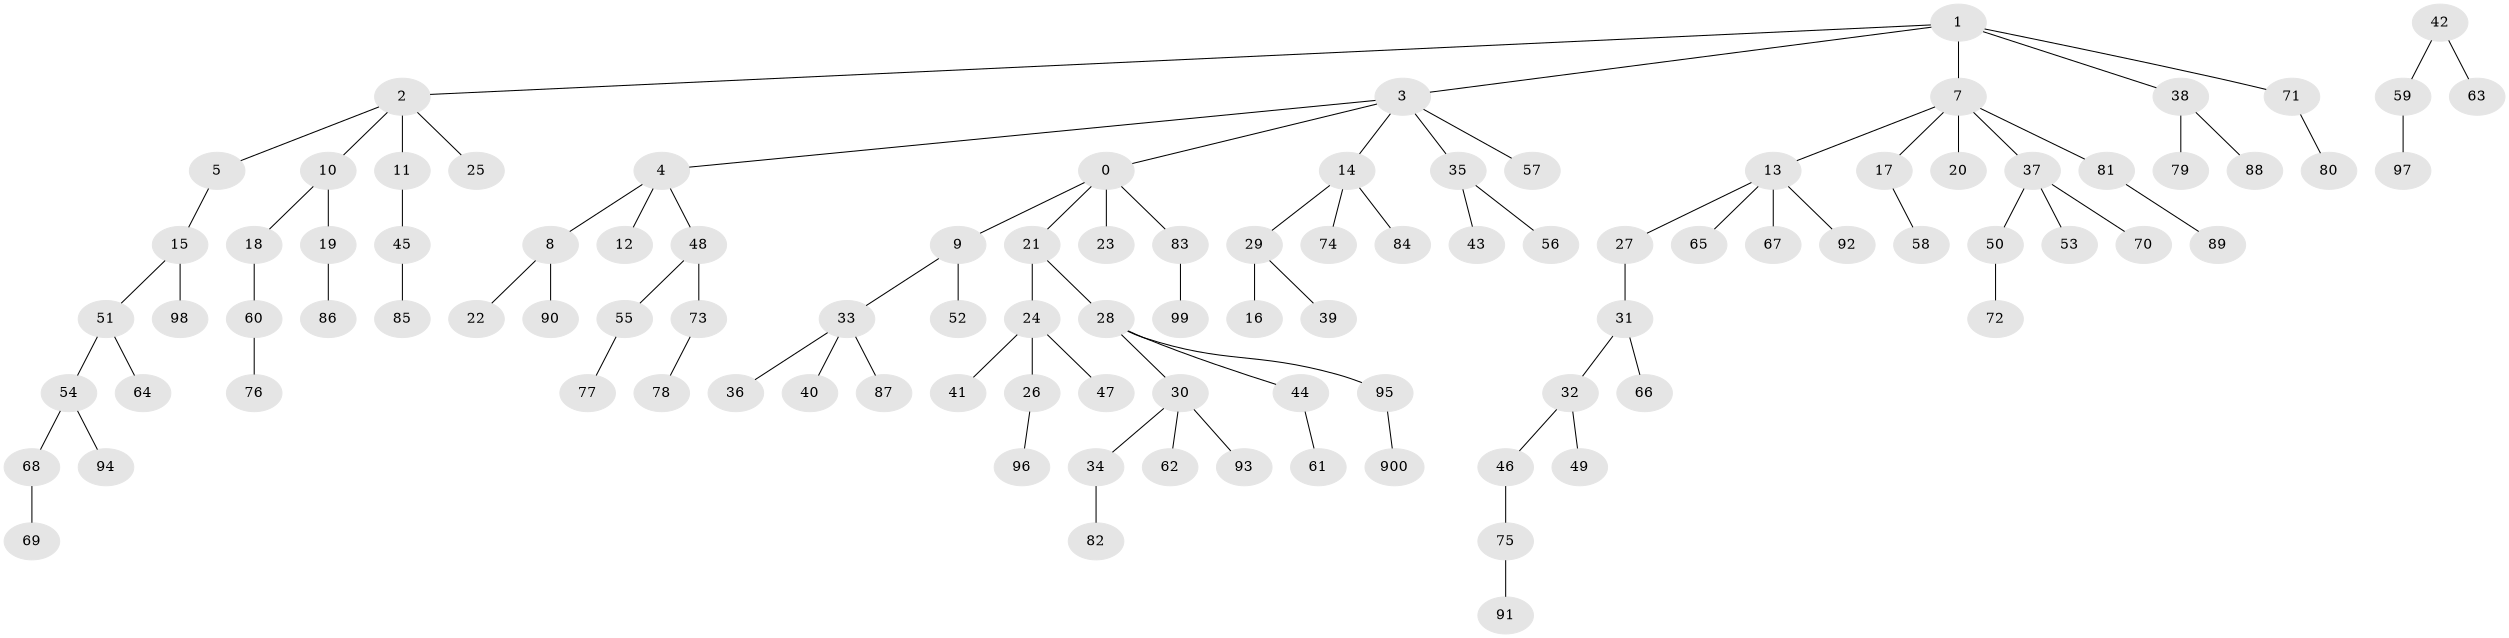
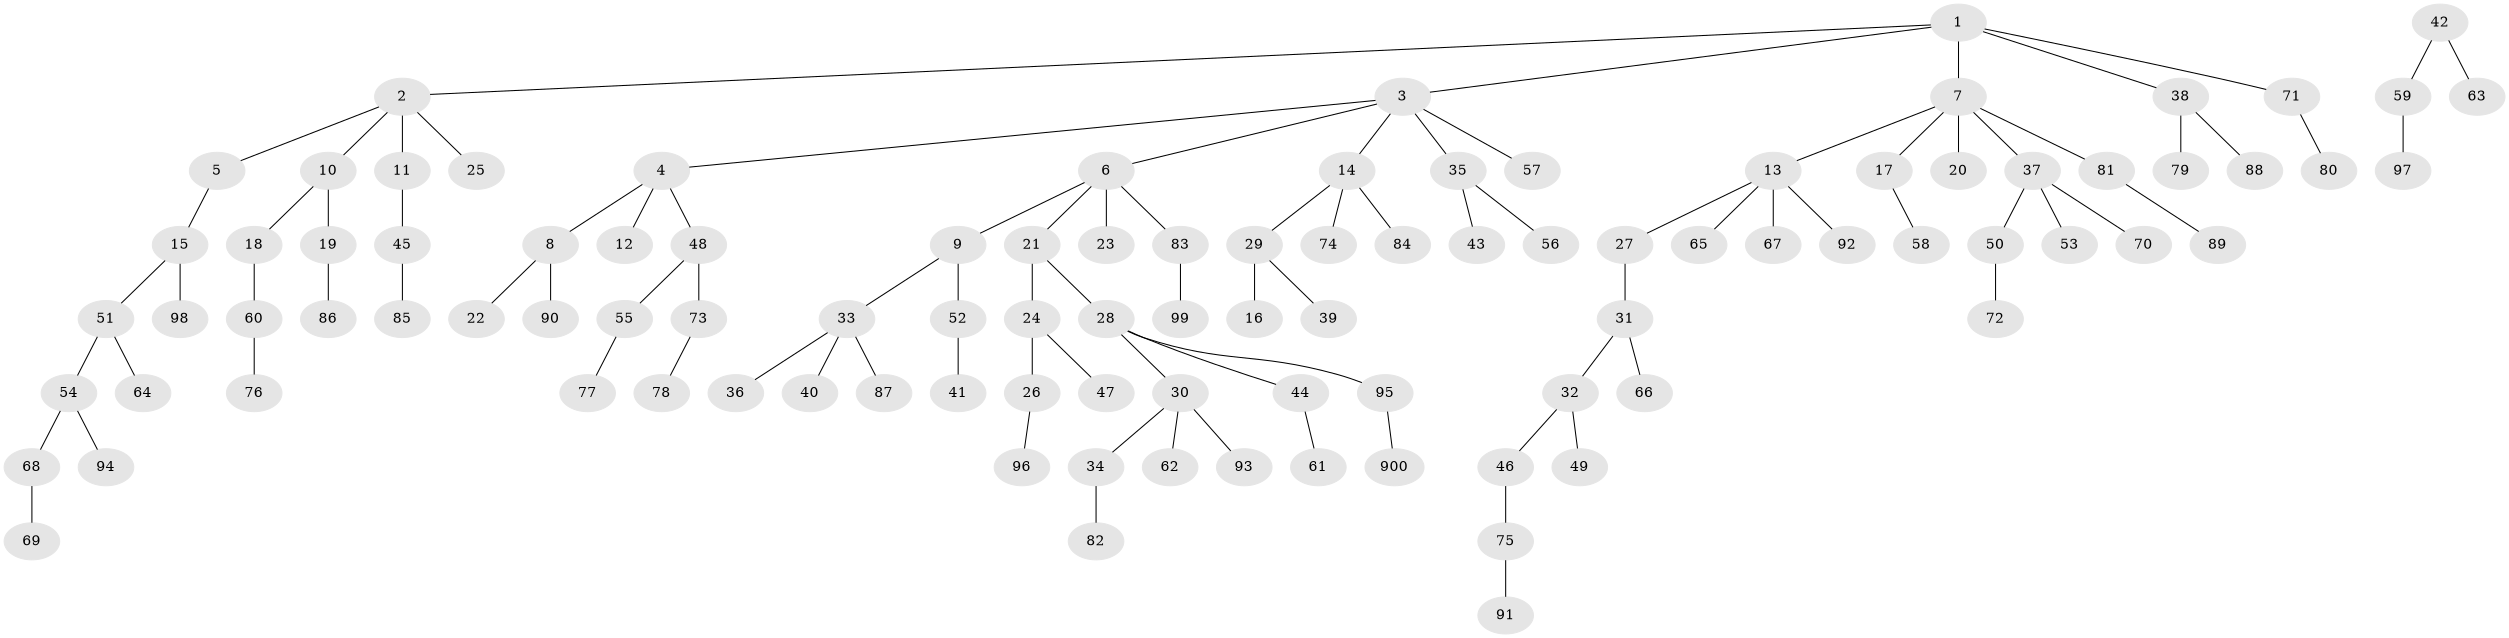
  graph {
    node [color=gray90 style=filled]
    1
    2
    3
    7
    38
    71
    5
    10
    11
    25
    4
-   6 [label=0]
+   6
    14
    35
    57
    13
    17
    20
    37
    81
    79
    88
    80
    15
    18
    19
    45
    8
    12
    48
    9
    21
    23
    83
    29
    74
    84
    43
    56
    22
    90
    55
    73
    51
    98
    33
    52
    24
    28
    99
    27
    65
    67
    92
    58
    50
    53
    70
    89
    36
    40
    87
    60
    86
    85
    31
    16
    39
    54
    64
    42
    59
    63
    76
    26
    41
    47
    30
    44
    95
    96
    32
    66
    34
    62
    93
    61
    n88 [label=900]
    82
    46
    49
    75
    72
    97
    91
    77
    78
    68
    94
    69
    1 -- 2
    1 -- 3
    1 -- 7
    1 -- 38
    1 -- 71
    2 -- 5
    2 -- 10
    2 -- 11
    2 -- 25
    3 -- 4
    3 -- 6
    3 -- 14
    3 -- 35
    3 -- 57
    7 -- 13
    7 -- 17
    7 -- 20
    7 -- 37
    7 -- 81
    38 -- 79
    38 -- 88
    71 -- 80
    5 -- 15
    10 -- 18
    10 -- 19
    11 -- 45
    4 -- 8
    4 -- 12
    4 -- 48
    6 -- 9
    6 -- 21
    6 -- 23
    6 -- 83
    14 -- 29
    14 -- 74
    14 -- 84
    35 -- 43
    35 -- 56
    13 -- 27
    13 -- 65
    13 -- 67
    13 -- 92
    17 -- 58
    37 -- 50
    37 -- 53
    37 -- 70
    81 -- 89
    15 -- 51
    15 -- 98
    18 -- 60
    19 -- 86
    45 -- 85
    8 -- 22
    8 -- 90
    48 -- 55
    48 -- 73
    9 -- 33
    9 -- 52
    21 -- 24
    21 -- 28
    83 -- 99
    29 -- 16
    29 -- 39
    55 -- 77
    73 -- 78
    51 -- 54
    51 -- 64
    33 -- 36
    33 -- 40
    33 -- 87
    24 -- 26
-   24 -- 41
+   52 -- 41
    24 -- 47
    28 -- 30
    28 -- 44
    28 -- 95
    27 -- 31
    50 -- 72
    60 -- 76
    31 -- 32
    31 -- 66
    54 -- 68
    54 -- 94
    42 -- 59
    42 -- 63
    59 -- 97
    26 -- 96
    30 -- 34
    30 -- 62
    30 -- 93
    44 -- 61
    95 -- n88
    32 -- 46
    32 -- 49
    34 -- 82
    46 -- 75
    75 -- 91
    68 -- 69
  }
